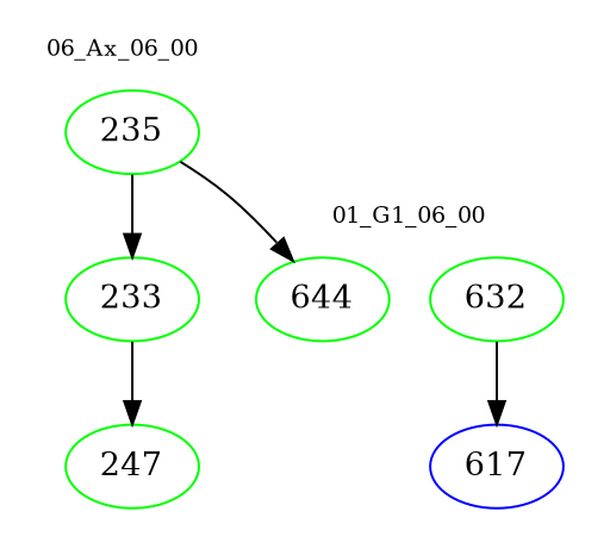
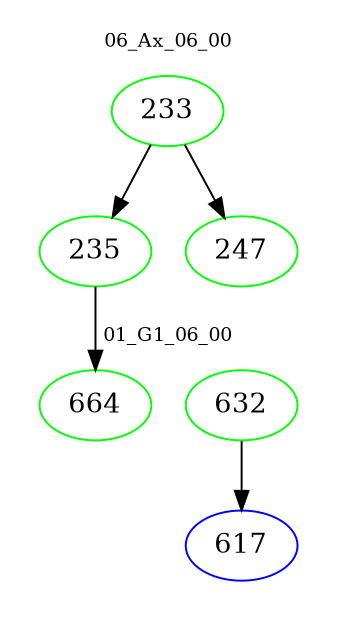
  digraph {
    node [color=green]
    edge [color=black]
    n1 [label=235]
    n2 [label=233]
    n3 [label=247]
    n4 [label=632]
    n5 [color=blue label=617]
-   n6 [label=644]
+   n6 [label=664]
    subgraph cluster_1 {
      color=white
      fontsize=10
      label="06_Ax_06_00"
      n1
      n2
      n3
    }
    subgraph cluster_2 {
      color=white
      fontsize=10
      label="01_G1_06_00"
      n4
      n5
      n6
    }
-   n1 -> n2
+   n2 -> n1
    n1 -> n6
    n2 -> n3
    n4 -> n5
  }
